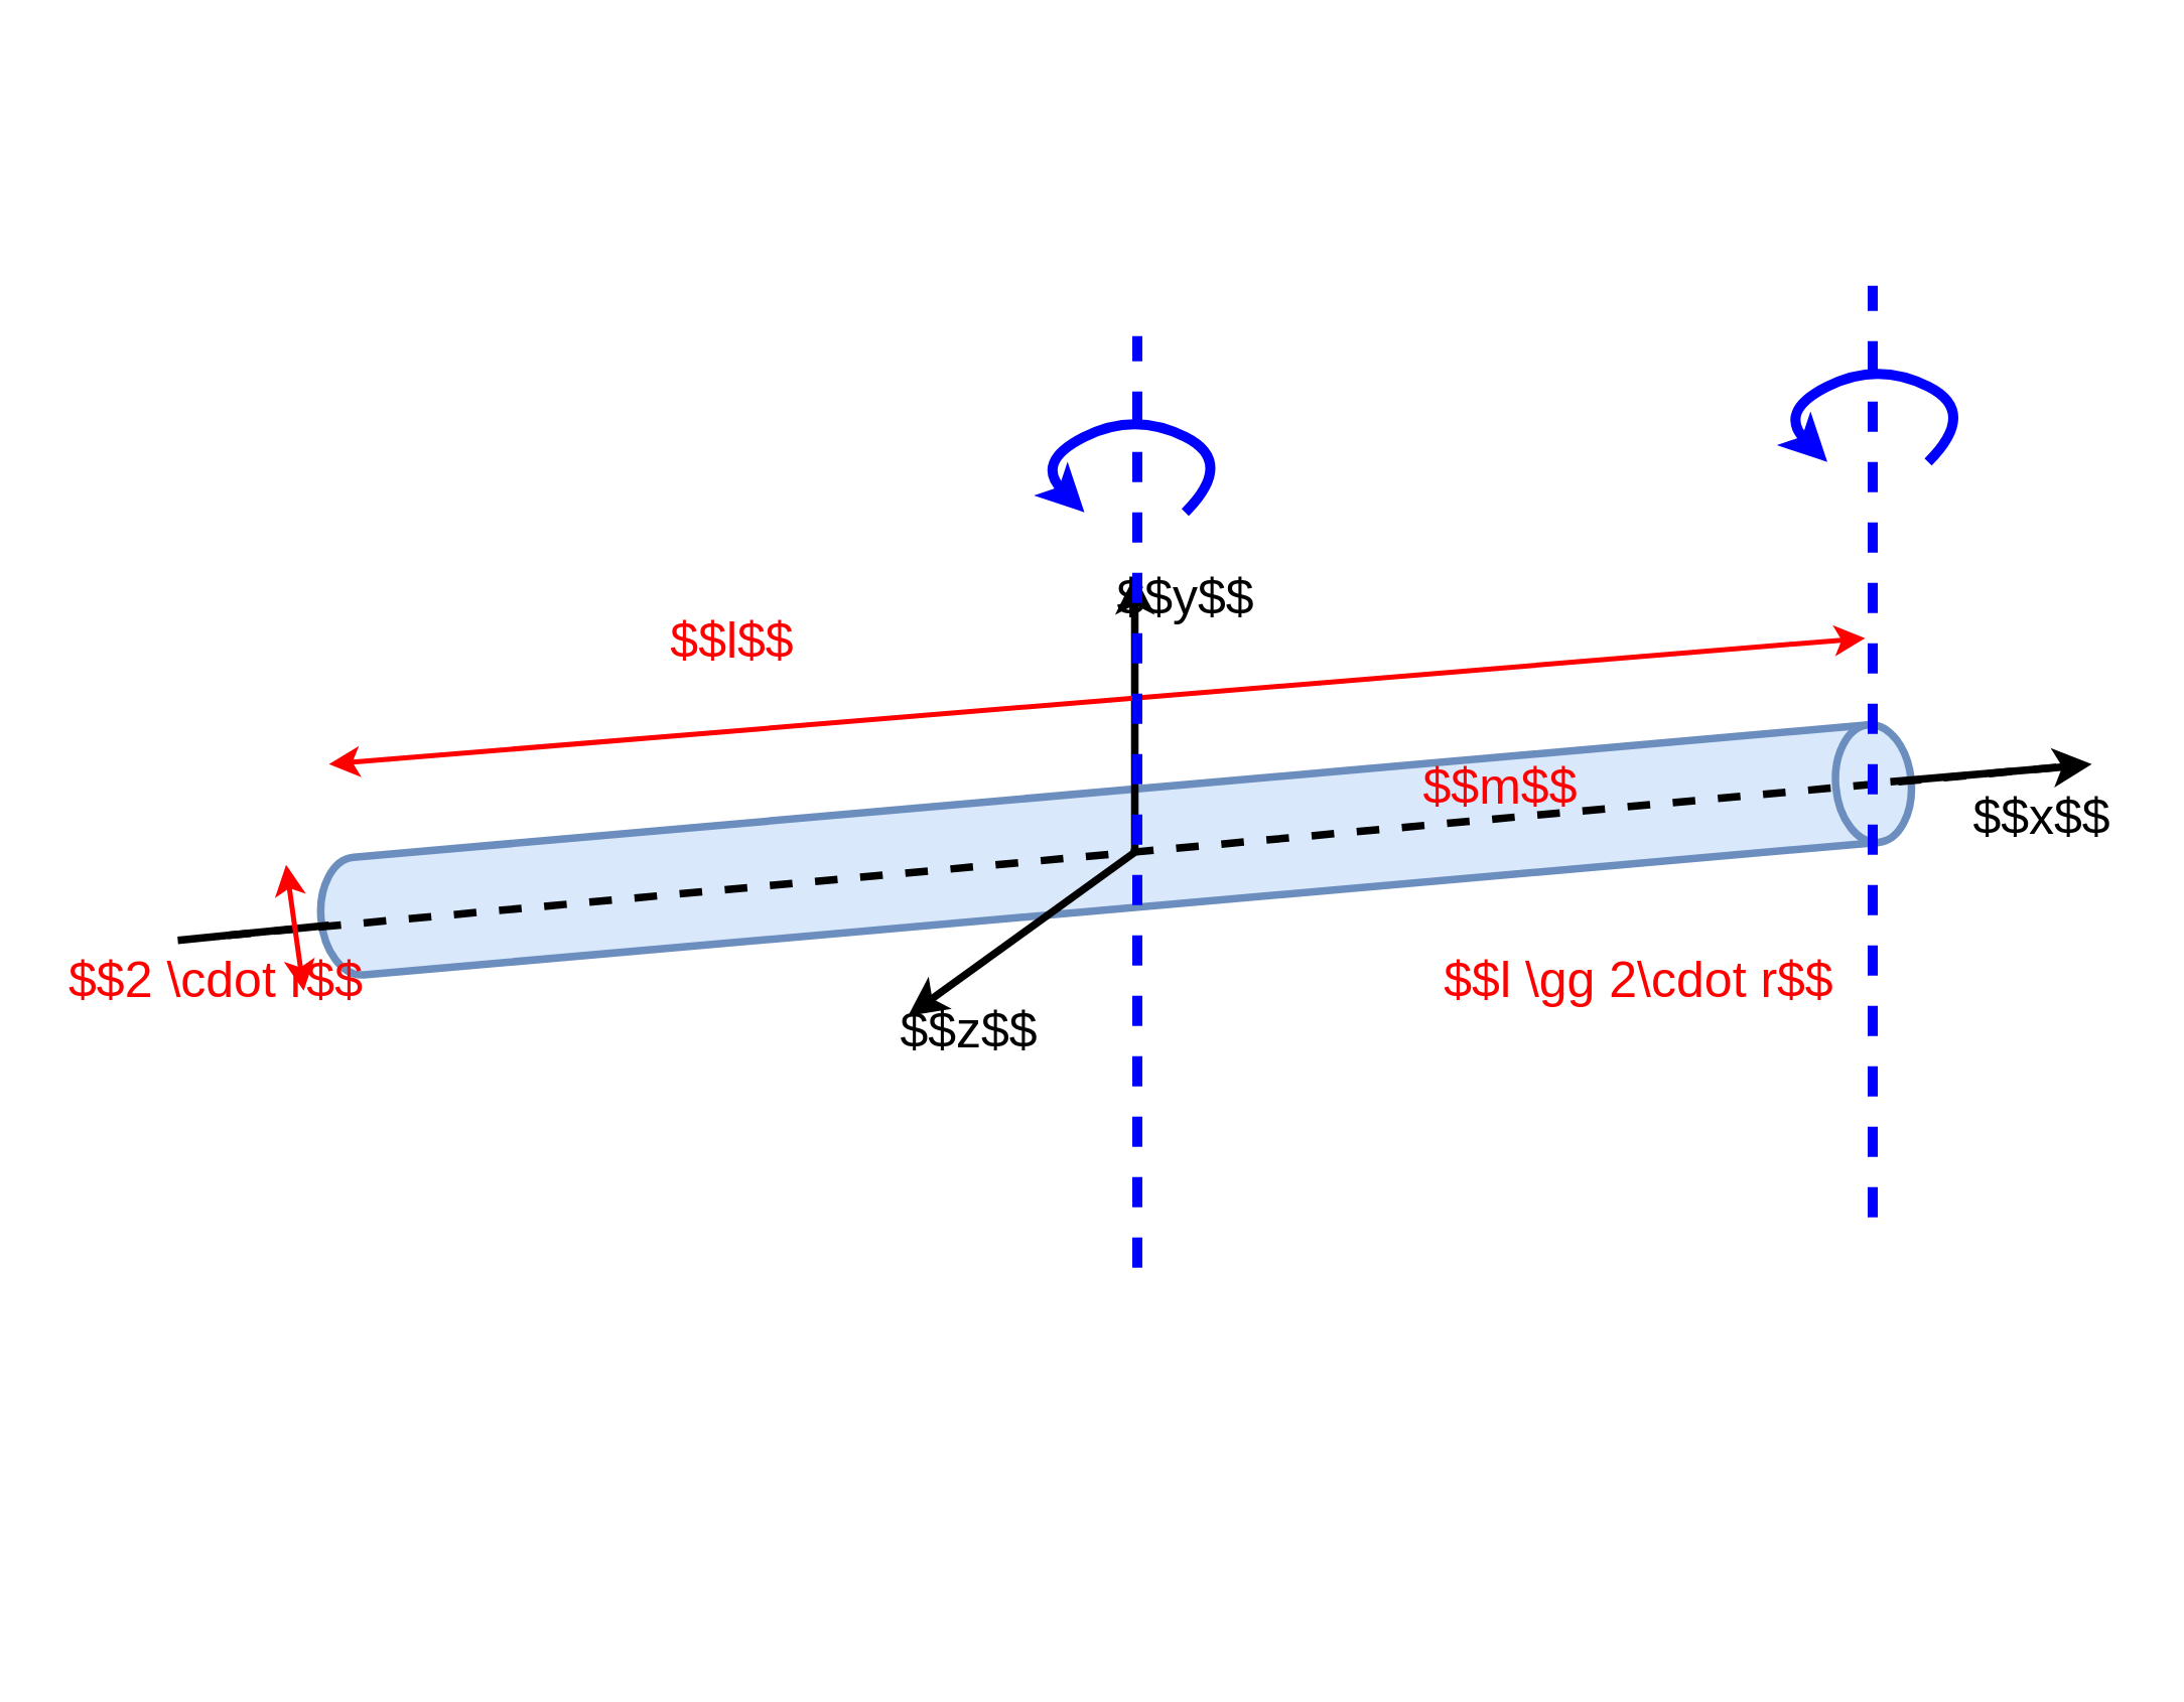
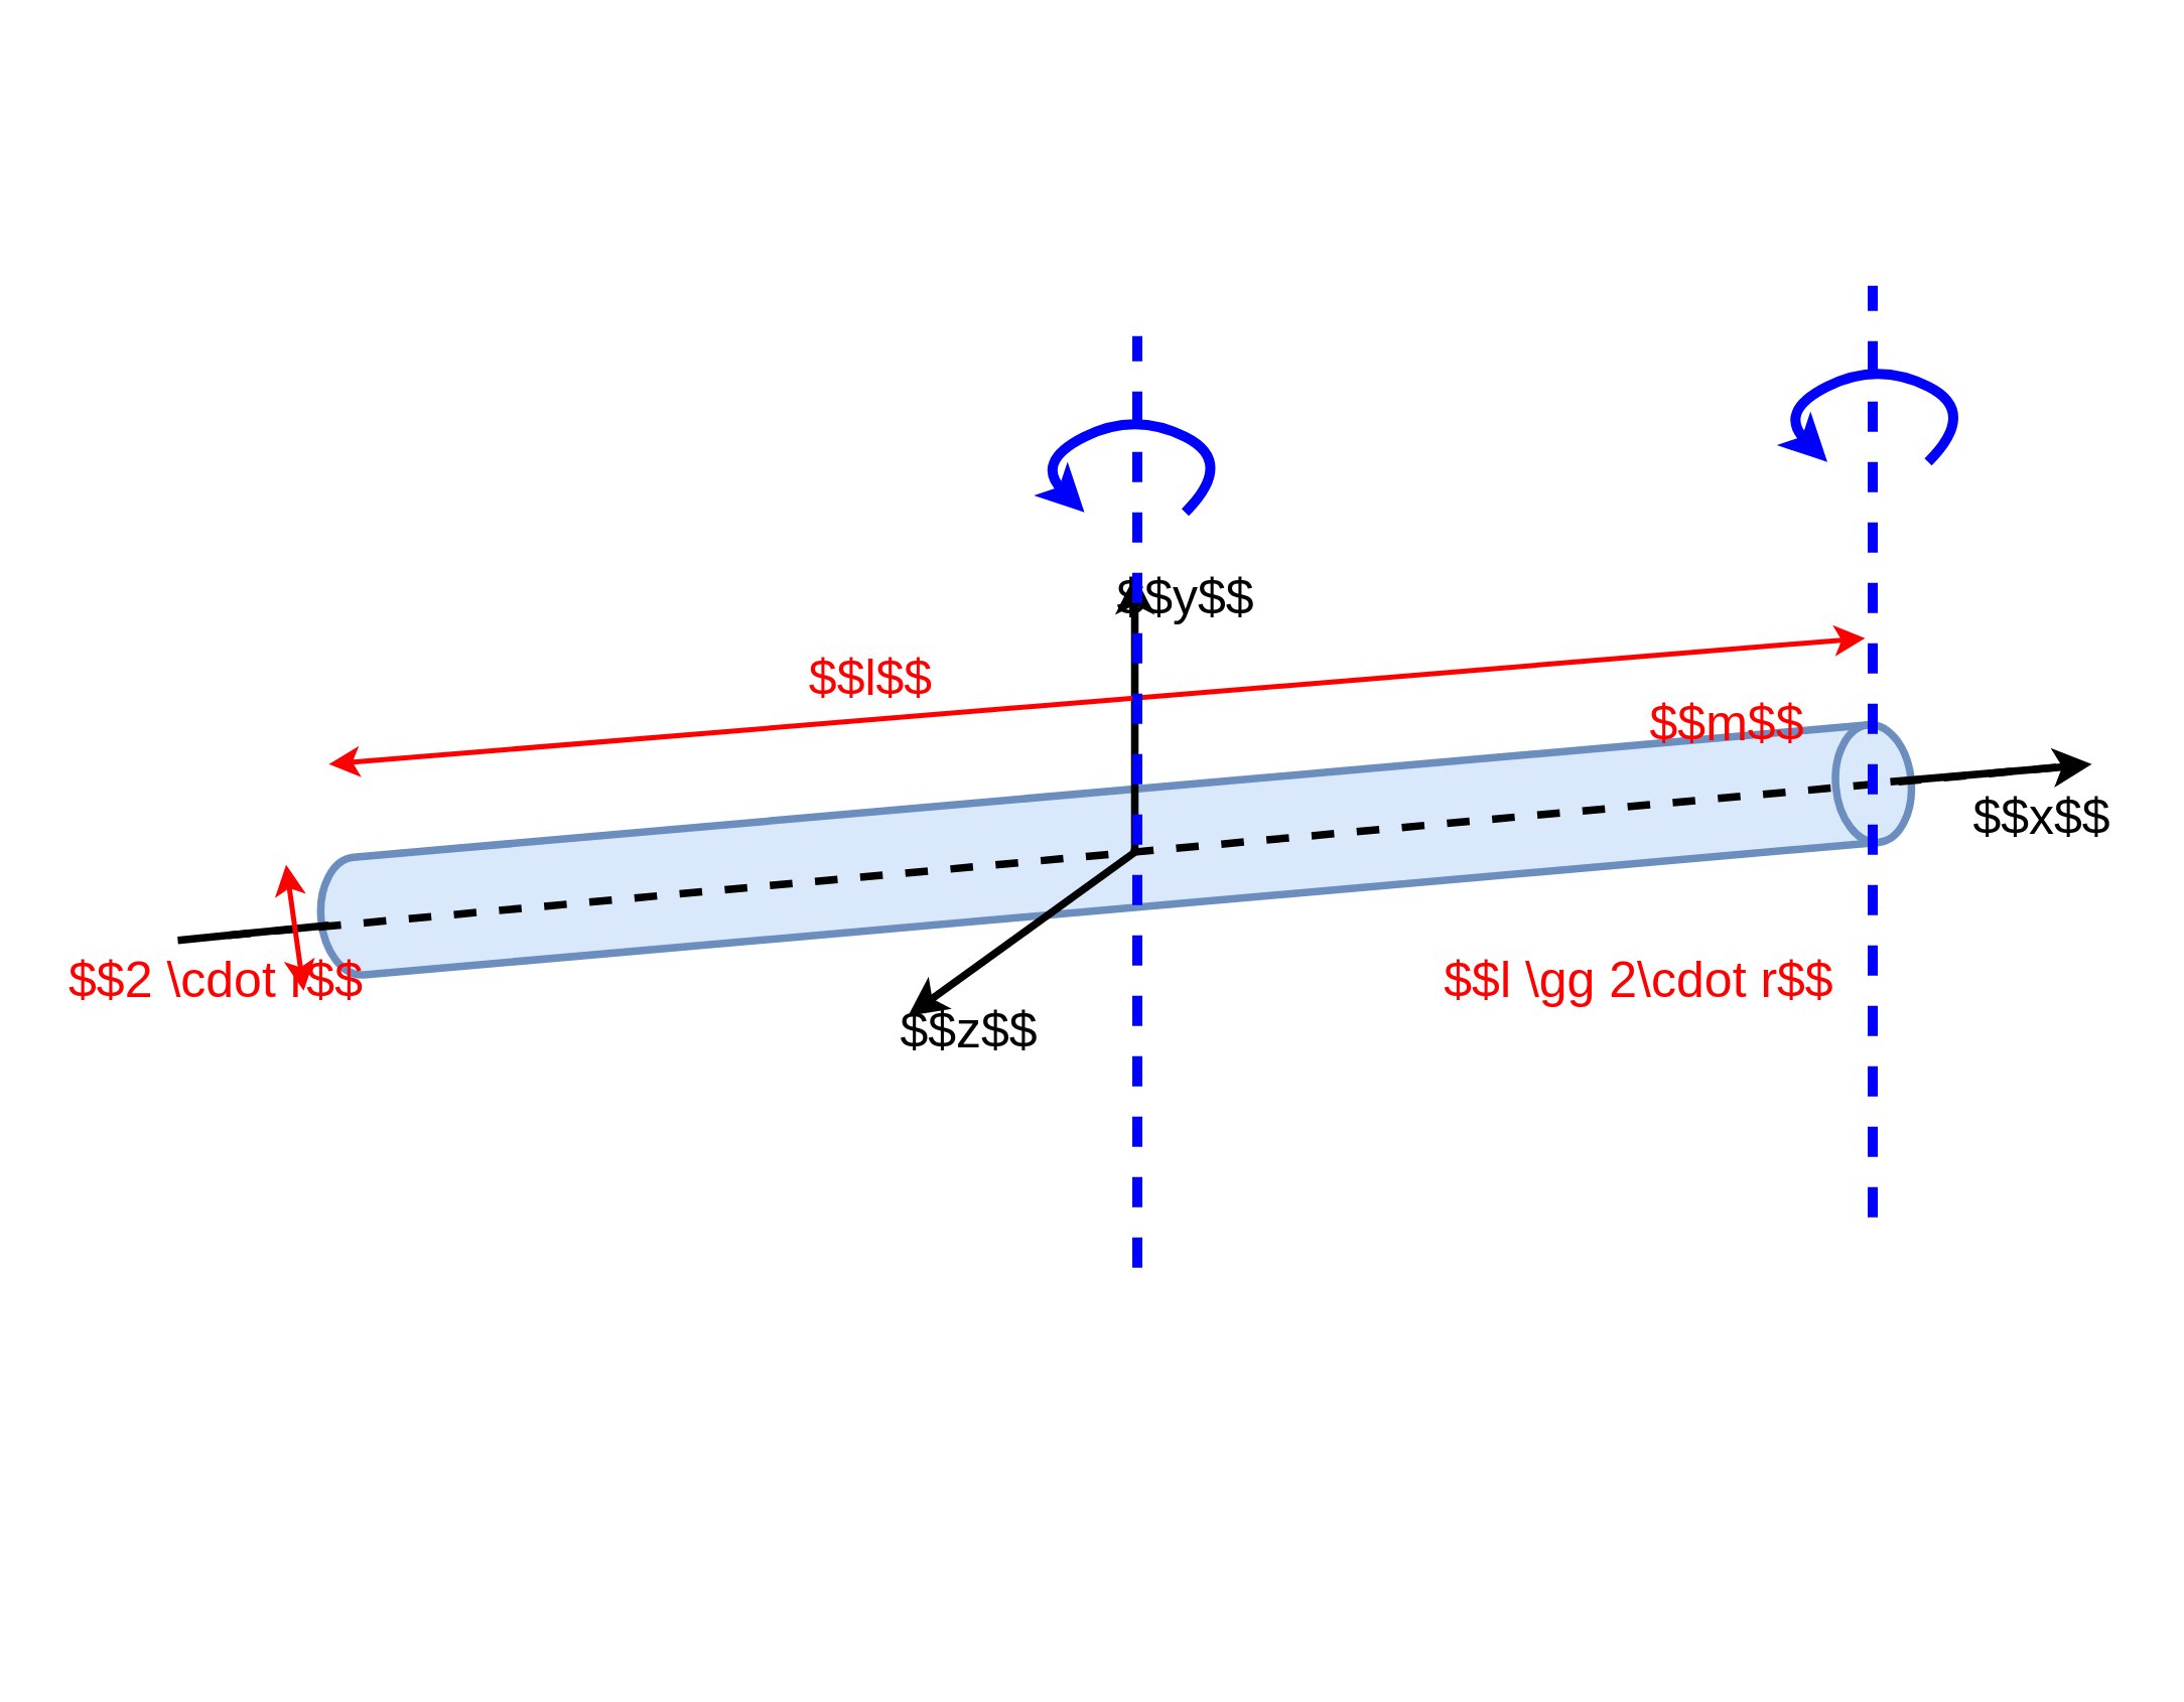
  <mxCell id="0" />
  <mxCell id="1" parent="0" />
  <mxCell id="2" value="" style="shape=cylinder3;whiteSpace=wrap;html=1;boundedLbl=1;backgroundOutline=1;size=15;rotation=85;strokeWidth=3;fillColor=#dae8fc;strokeColor=#6c8ebf;" parent="1" vertex="1"><mxGeometry x="419.15" y="20.16" width="46.85" height="633.76" as="geometry" /></mxCell>
  <mxCell id="3" value="" style="endArrow=classic;html=1;strokeWidth=3;dashed=1;" parent="1" edge="1"><mxGeometry width="50" height="50" relative="1" as="geometry"><mxPoint x="90" y="371" as="sourcePoint" /><mxPoint x="830" y="303" as="targetPoint" /></mxGeometry></mxCell>
  <mxCell id="4" value="" style="endArrow=none;html=1;strokeWidth=3;" parent="1" edge="1"><mxGeometry width="50" height="50" relative="1" as="geometry"><mxPoint x="750" y="310" as="sourcePoint" /><mxPoint x="820" y="304" as="targetPoint" /></mxGeometry></mxCell>
  <mxCell id="5" value="" style="endArrow=none;html=1;strokeWidth=3;" parent="1" edge="1"><mxGeometry width="50" height="50" relative="1" as="geometry"><mxPoint x="70" y="373" as="sourcePoint" /><mxPoint x="130" y="367" as="targetPoint" /></mxGeometry></mxCell>
  <mxCell id="6" value="$$x$$" style="text;html=1;resizable=0;autosize=1;align=center;verticalAlign=middle;points=[];fillColor=none;strokeColor=none;rounded=0;fontSize=20;" parent="1" vertex="1"><mxGeometry x="775" y="308" width="70" height="30" as="geometry" /></mxCell>
  <mxCell id="7" value="" style="endArrow=classic;html=1;fontSize=20;strokeWidth=3;" parent="1" edge="1"><mxGeometry width="50" height="50" relative="1" as="geometry"><mxPoint x="450" y="338" as="sourcePoint" /><mxPoint x="450" y="228" as="targetPoint" /></mxGeometry></mxCell>
  <mxCell id="8" value="" style="endArrow=classic;html=1;fontSize=20;strokeWidth=3;" parent="1" edge="1"><mxGeometry width="50" height="50" relative="1" as="geometry"><mxPoint x="450" y="338" as="sourcePoint" /><mxPoint x="360" y="403" as="targetPoint" /></mxGeometry></mxCell>
  <mxCell id="9" value="$$y$$" style="text;html=1;resizable=0;autosize=1;align=center;verticalAlign=middle;points=[];fillColor=none;strokeColor=none;rounded=0;fontSize=20;" parent="1" vertex="1"><mxGeometry x="435" y="221" width="70" height="30" as="geometry" /></mxCell>
  <mxCell id="10" value="$$z$$" style="text;html=1;resizable=0;autosize=1;align=center;verticalAlign=middle;points=[];fillColor=none;strokeColor=none;rounded=0;fontSize=20;" parent="1" vertex="1"><mxGeometry x="349.15" y="393" width="70" height="30" as="geometry" /></mxCell>
  <mxCell id="11" value="" style="endArrow=classic;startArrow=classic;html=1;fontSize=20;strokeWidth=2;strokeColor=#FF0000;" parent="1" edge="1"><mxGeometry width="50" height="50" relative="1" as="geometry"><mxPoint x="130" y="303" as="sourcePoint" /><mxPoint x="740" y="253" as="targetPoint" /></mxGeometry></mxCell>
- <mxCell id="12" value="$$l$$" style="text;html=1;resizable=0;autosize=1;align=center;verticalAlign=middle;points=[];fillColor=none;strokeColor=none;rounded=0;fontSize=20;fontColor=#FF0000;" parent="1" vertex="1"><mxGeometry x="260" y="238" width="60" height="30" as="geometry" /></mxCell>
+ <mxCell id="12" value="$$l$$" style="text;html=1;resizable=0;autosize=1;align=center;verticalAlign=middle;points=[];fillColor=none;strokeColor=none;rounded=0;fontSize=20;fontColor=#FF0000;" parent="1" vertex="1"><mxGeometry x="315" y="253" width="60" height="30" as="geometry" /></mxCell>
  <mxCell id="13" value="" style="endArrow=classic;startArrow=classic;html=1;fontSize=20;strokeWidth=2;strokeColor=#FF0000;" parent="1" edge="1"><mxGeometry width="50" height="50" relative="1" as="geometry"><mxPoint x="120" y="393" as="sourcePoint" /><mxPoint x="113" y="343" as="targetPoint" /></mxGeometry></mxCell>
  <mxCell id="14" value="$$2 \cdot r$$" style="text;html=1;resizable=0;autosize=1;align=center;verticalAlign=middle;points=[];fillColor=none;strokeColor=none;rounded=0;fontSize=20;fontColor=#FF0000;" parent="1" vertex="1"><mxGeometry x="20" y="373" width="130" height="30" as="geometry" /></mxCell>
- <mxCell id="15" value="$$m$$" style="text;html=1;resizable=0;autosize=1;align=center;verticalAlign=middle;points=[];fillColor=none;strokeColor=none;rounded=0;fontSize=20;fontColor=#FF0000;" parent="1" vertex="1"><mxGeometry x="555" y="296" width="80" height="30" as="geometry" /></mxCell>
+ <mxCell id="15" value="$$m$$" style="text;html=1;resizable=0;autosize=1;align=center;verticalAlign=middle;points=[];fillColor=none;strokeColor=none;rounded=0;fontSize=20;fontColor=#FF0000;" parent="1" vertex="1"><mxGeometry x="645" y="271" width="80" height="30" as="geometry" /></mxCell>
  <mxCell id="16" value="$$l \gg 2\cdot r$$" style="text;html=1;resizable=0;autosize=1;align=center;verticalAlign=middle;points=[];fillColor=none;strokeColor=none;rounded=0;fontSize=20;fontColor=#FF0000;" parent="1" vertex="1"><mxGeometry x="565" y="373" width="170" height="30" as="geometry" /></mxCell>
  <mxCell id="17" value="" style="endArrow=none;dashed=1;html=1;strokeWidth=4;fontSize=20;fontColor=#FF0000;strokeColor=#0000FF;" parent="1" edge="1"><mxGeometry width="50" height="50" relative="1" as="geometry"><mxPoint x="451" y="503" as="sourcePoint" /><mxPoint x="451" y="133" as="targetPoint" /></mxGeometry></mxCell>
  <mxCell id="18" value="" style="endArrow=classic;html=1;fontSize=20;fontColor=#FF0000;strokeColor=#0000FF;strokeWidth=4;curved=1;" parent="1" edge="1"><mxGeometry width="50" height="50" relative="1" as="geometry"><mxPoint x="470" y="203" as="sourcePoint" /><mxPoint x="430" y="203" as="targetPoint" /><Array as="points"><mxPoint x="490" y="183" /><mxPoint x="450" y="163" /><mxPoint x="410" y="183" /></Array></mxGeometry></mxCell>
  <mxCell id="19" value="" style="endArrow=none;dashed=1;html=1;strokeWidth=4;fontSize=20;fontColor=#FF0000;strokeColor=#0000FF;" parent="1" edge="1"><mxGeometry width="50" height="50" relative="1" as="geometry"><mxPoint x="743" y="483" as="sourcePoint" /><mxPoint x="743" y="113" as="targetPoint" /></mxGeometry></mxCell>
  <mxCell id="20" value="" style="endArrow=classic;html=1;fontSize=20;fontColor=#FF0000;strokeColor=#0000FF;strokeWidth=4;curved=1;" parent="1" edge="1"><mxGeometry width="50" height="50" relative="1" as="geometry"><mxPoint x="765" y="183" as="sourcePoint" /><mxPoint x="725" y="183" as="targetPoint" /><Array as="points"><mxPoint x="785" y="163" /><mxPoint x="745" y="143" /><mxPoint x="705" y="163" /></Array></mxGeometry></mxCell>
